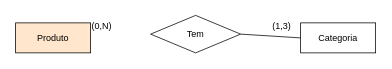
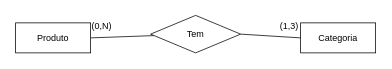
  <mxCell id="0" />
  <mxCell id="1" parent="0" />
- <mxCell id="3" value="Produto" style="whiteSpace=wrap;html=1;align=center;fillColor=#ffe6cc;" vertex="1" parent="1"><mxGeometry x="20" y="30" width="100" height="40" as="geometry" /></mxCell>
+ <mxCell id="2" style="html=1;exitX=1;exitY=0.5;exitDx=0;exitDy=0;endArrow=none;endFill=0;" edge="1" parent="1" source="3" target="6"><mxGeometry relative="1" as="geometry" /></mxCell>
+ <mxCell id="3" value="Produto" style="whiteSpace=wrap;html=1;align=center;" vertex="1" parent="1"><mxGeometry x="20" y="30" width="100" height="40" as="geometry" /></mxCell>
  <mxCell id="4" value="Categoria" style="whiteSpace=wrap;html=1;align=center;" vertex="1" parent="1"><mxGeometry x="400" y="30" width="100" height="40" as="geometry" /></mxCell>
  <mxCell id="5" style="edgeStyle=none;html=1;exitX=1;exitY=0.5;exitDx=0;exitDy=0;entryX=0;entryY=0.5;entryDx=0;entryDy=0;endArrow=none;endFill=0;" edge="1" parent="1" source="6" target="4"><mxGeometry relative="1" as="geometry" /></mxCell>
  <mxCell id="6" value="Tem" style="shape=rhombus;perimeter=rhombusPerimeter;whiteSpace=wrap;html=1;align=center;" vertex="1" parent="1"><mxGeometry x="200" y="20" width="120" height="50" as="geometry" /></mxCell>
- <mxCell id="7" value="(1,3)" style="text;html=1;strokeColor=none;fillColor=none;align=center;verticalAlign=middle;whiteSpace=wrap;rounded=0;" vertex="1" parent="1"><mxGeometry x="360" y="20" width="30" height="30" as="geometry" /></mxCell>
+ <mxCell id="7" value="(1,3)" style="text;html=1;strokeColor=none;fillColor=none;align=center;verticalAlign=middle;whiteSpace=wrap;rounded=0;" vertex="1" parent="1"><mxGeometry x="370" y="20" width="30" height="30" as="geometry" /></mxCell>
  <mxCell id="8" value="(0,N)" style="text;html=1;strokeColor=none;fillColor=none;align=center;verticalAlign=middle;whiteSpace=wrap;rounded=0;" vertex="1" parent="1"><mxGeometry x="120" y="20" width="30" height="30" as="geometry" /></mxCell>
